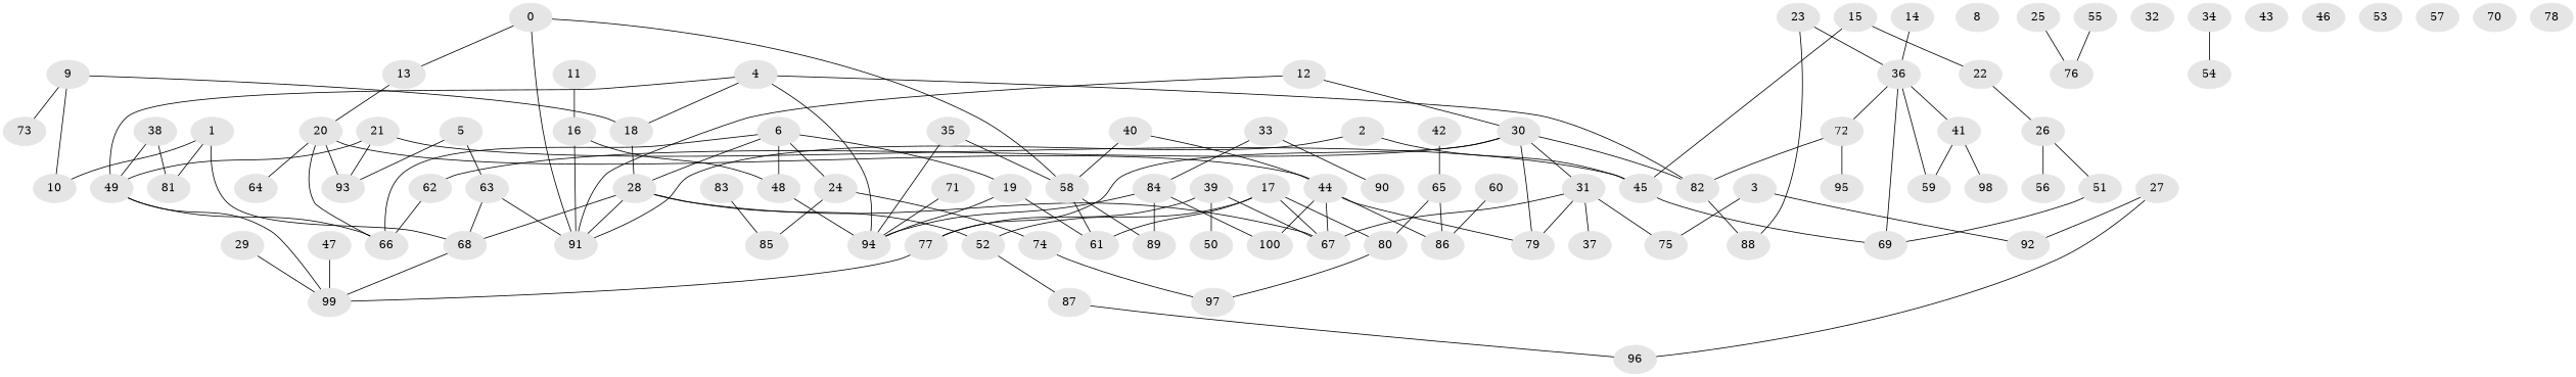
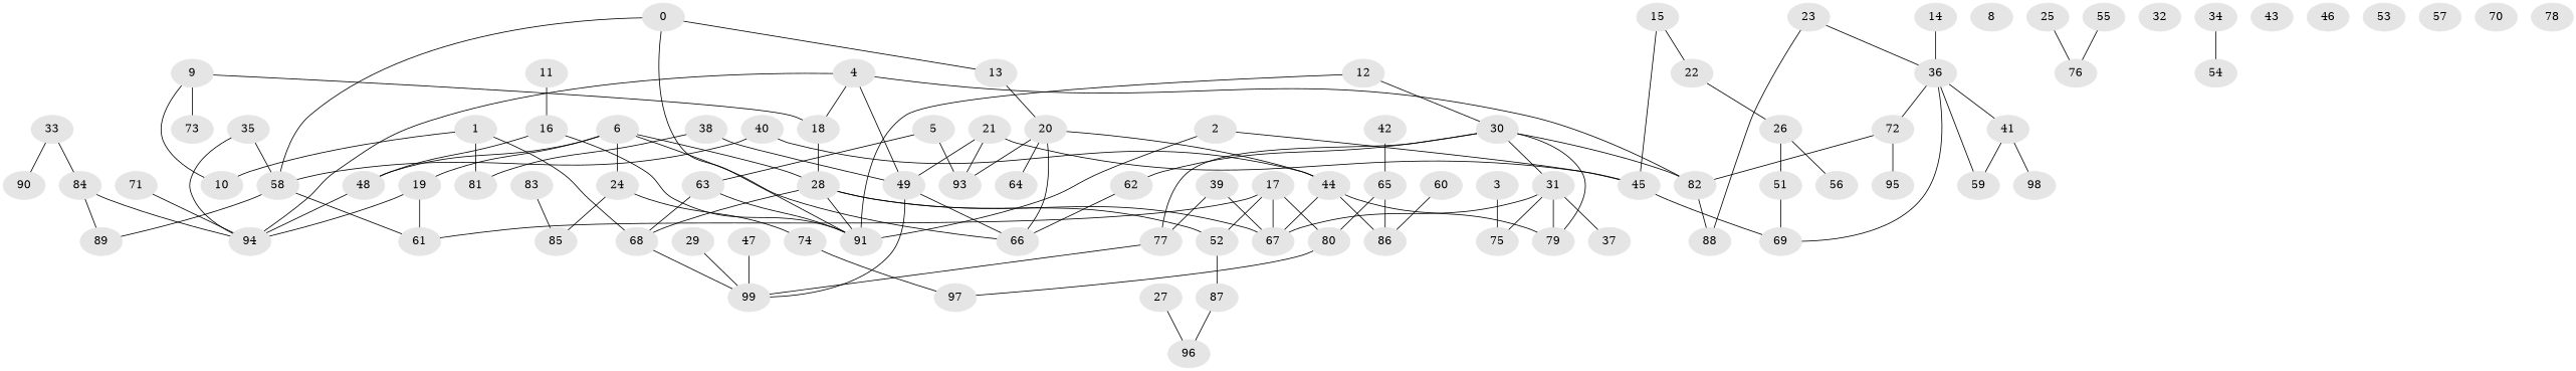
  graph {
    node [color=gray90 style=filled]
    1
    10
    68
    81
    99
    2
    45
    91
    69
    3
    75
-   92
    4
    18
    49
    82
    94
    28
    66
    88
    5
    63
    93
    6
    19
    24
    48
    61
    74
    85
    52
    67
    n33 [label=0]
    13
    58
    20
    89
    8
    9
    73
    11
    16
    12
    30
    31
    62
    77
    79
    44
    64
    14
    36
    41
    59
    72
    15
    22
    26
    17
    80
    87
    97
    86
-   100
    21
    51
    56
    23
    25
    76
    27
    96
    29
    37
    32
    33
    84
    90
    34
    54
    35
    98
    95
    38
    39
-   50
    40
    42
    65
    43
    46
    47
    53
    55
    57
    60
    70
    71
    78
    83
    1 -- 10
    1 -- 68
    1 -- 81
    68 -- 99
    2 -- 45
    2 -- 91
    45 -- 69
    3 -- 75
-   3 -- 92
    4 -- 18
    4 -- 49
    4 -- 82
    4 -- 94
    18 -- 28
    49 -- 99
    49 -- 66
    82 -- 88
    28 -- 68
    28 -- 91
    28 -- 52
    28 -- 67
    5 -- 63
    5 -- 93
    63 -- 68
    63 -- 91
    6 -- 28
    6 -- 66
    6 -- 19
    6 -- 24
    6 -- 48
    19 -- 94
    19 -- 61
    24 -- 74
    24 -- 85
    48 -- 94
    74 -- 97
    52 -- 87
    n33 -- 91
    n33 -- 13
    n33 -- 58
    13 -- 20
    58 -- 61
    58 -- 89
    20 -- 66
    20 -- 93
    20 -- 44
    20 -- 64
    9 -- 10
    9 -- 18
    9 -- 73
    11 -- 16
    16 -- 91
    16 -- 48
    12 -- 91
    12 -- 30
    30 -- 82
    30 -- 31
    30 -- 62
    30 -- 77
    30 -- 79
    31 -- 75
    31 -- 67
    31 -- 79
    31 -- 37
    62 -- 66
    77 -- 99
    44 -- 67
    44 -- 79
    44 -- 86
-   44 -- 100
    14 -- 36
    36 -- 69
    36 -- 41
    36 -- 59
    36 -- 72
    41 -- 59
    41 -- 98
    72 -- 82
    72 -- 95
    15 -- 45
    15 -- 22
    22 -- 26
    26 -- 51
    26 -- 56
    17 -- 61
    17 -- 52
    17 -- 67
    17 -- 80
    80 -- 97
    87 -- 96
    21 -- 45
    21 -- 49
    21 -- 93
    51 -- 69
    23 -- 88
    23 -- 36
    25 -- 76
-   27 -- 92
    27 -- 96
    29 -- 99
    33 -- 84
    33 -- 90
    84 -- 94
    84 -- 89
-   84 -- 100
    34 -- 54
    35 -- 94
    35 -- 58
    38 -- 81
    38 -- 49
    39 -- 67
    39 -- 77
-   39 -- 50
    40 -- 58
    40 -- 44
    42 -- 65
    65 -- 80
    65 -- 86
    47 -- 99
    55 -- 76
    60 -- 86
    71 -- 94
    83 -- 85
  }
